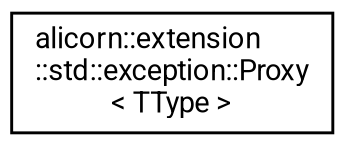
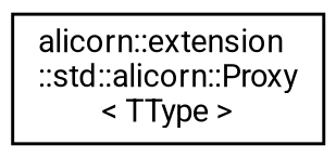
  digraph {
    rankdir=LR
    fontname=Roboto
-   n1 [color=black fillcolor=white fontname=Roboto fontsize=10 height=0.2 label="alicorn::extension\l::std::exception::Proxy\l\< TType \>" shape=record style=filled width=0.4]
+   n1 [color=black fillcolor=white fontname=Roboto fontsize=10 height=0.2 label="alicorn::extension\l::std::alicorn::Proxy\l\< TType \>" shape=record style=filled width=0.4]
  }
